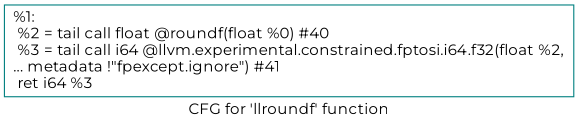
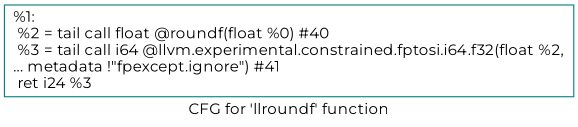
  digraph {
    label="CFG for 'llroundf' function"
    fontname=Montserrat
-   n1 [label="{%1:\l  %2 = tail call float @roundf(float %0) #40\l  %3 = tail call i64 @llvm.experimental.constrained.fptosi.i64.f32(float %2,\l... metadata !\"fpexcept.ignore\") #41\l  ret i64 %3\l}" shape=record color=teal fontname=Montserrat]
+   n1 [label="{%1:\l  %2 = tail call float @roundf(float %0) #40\l  %3 = tail call i64 @llvm.experimental.constrained.fptosi.i64.f32(float %2,\l... metadata !\"fpexcept.ignore\") #41\l  ret i24 %3\l}" shape=record color=teal fontname=Montserrat]
  }
